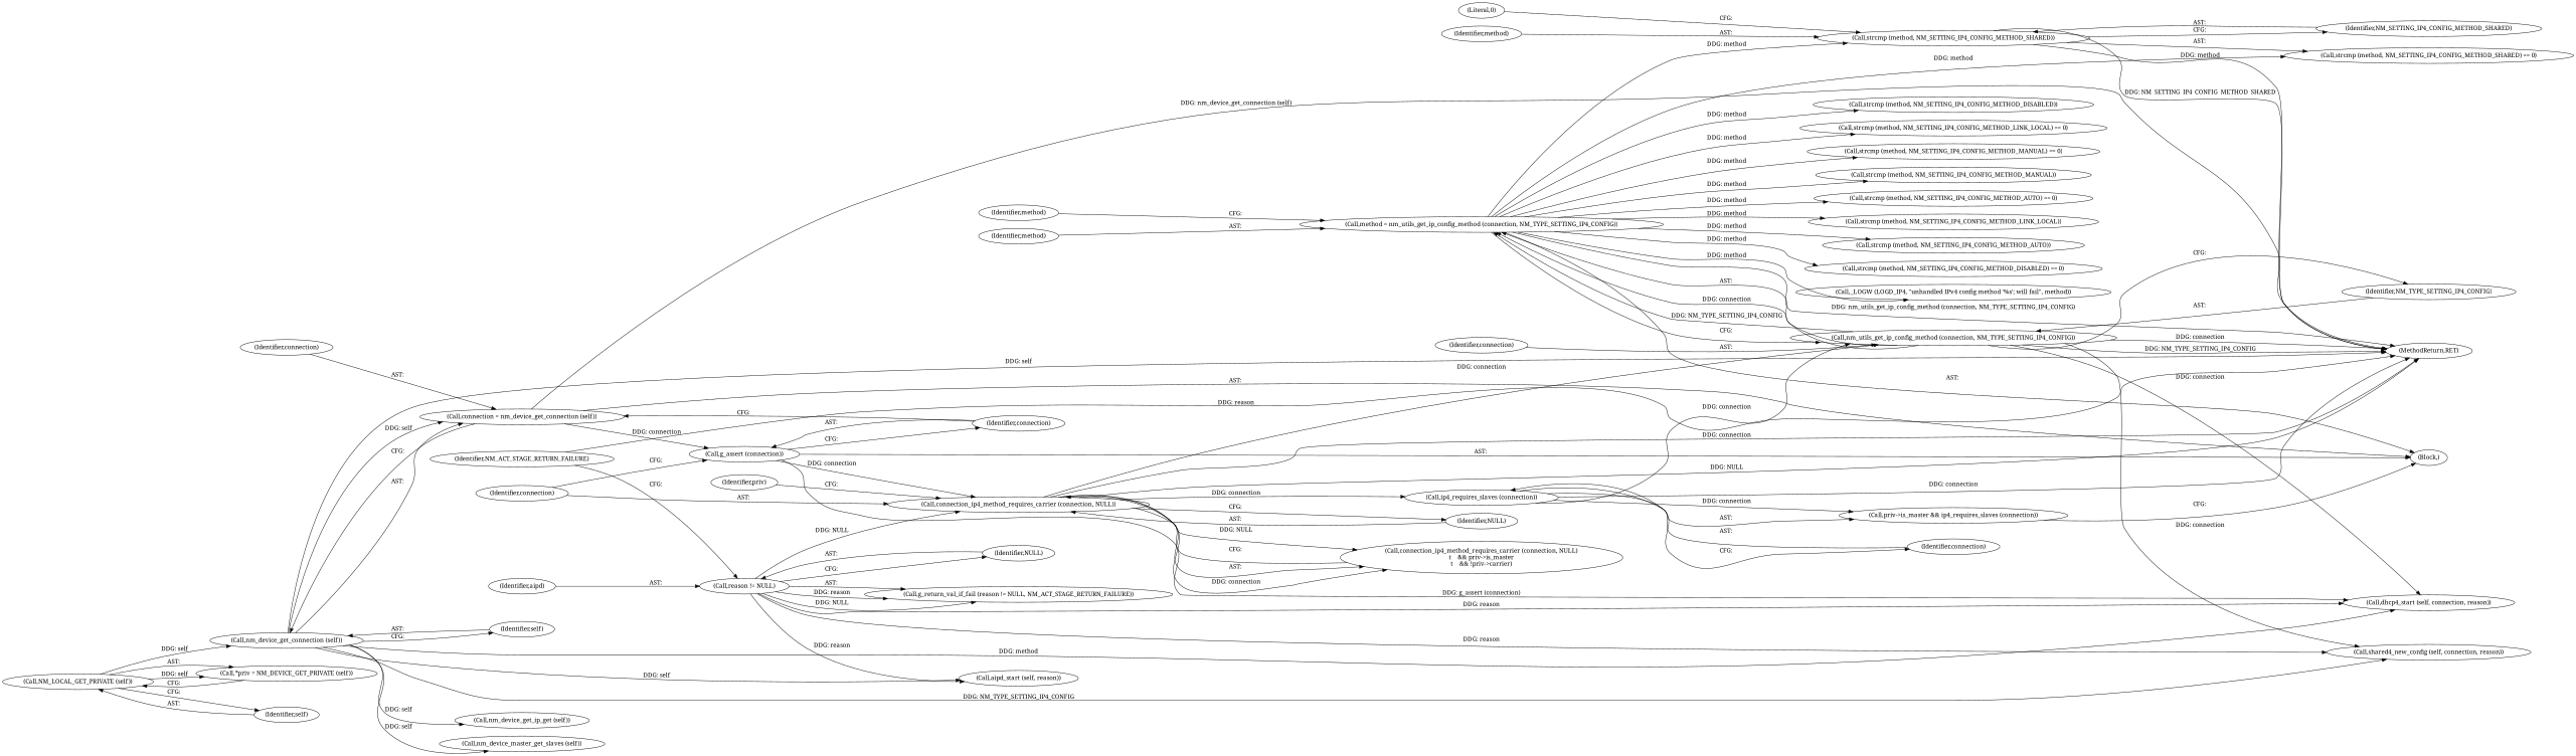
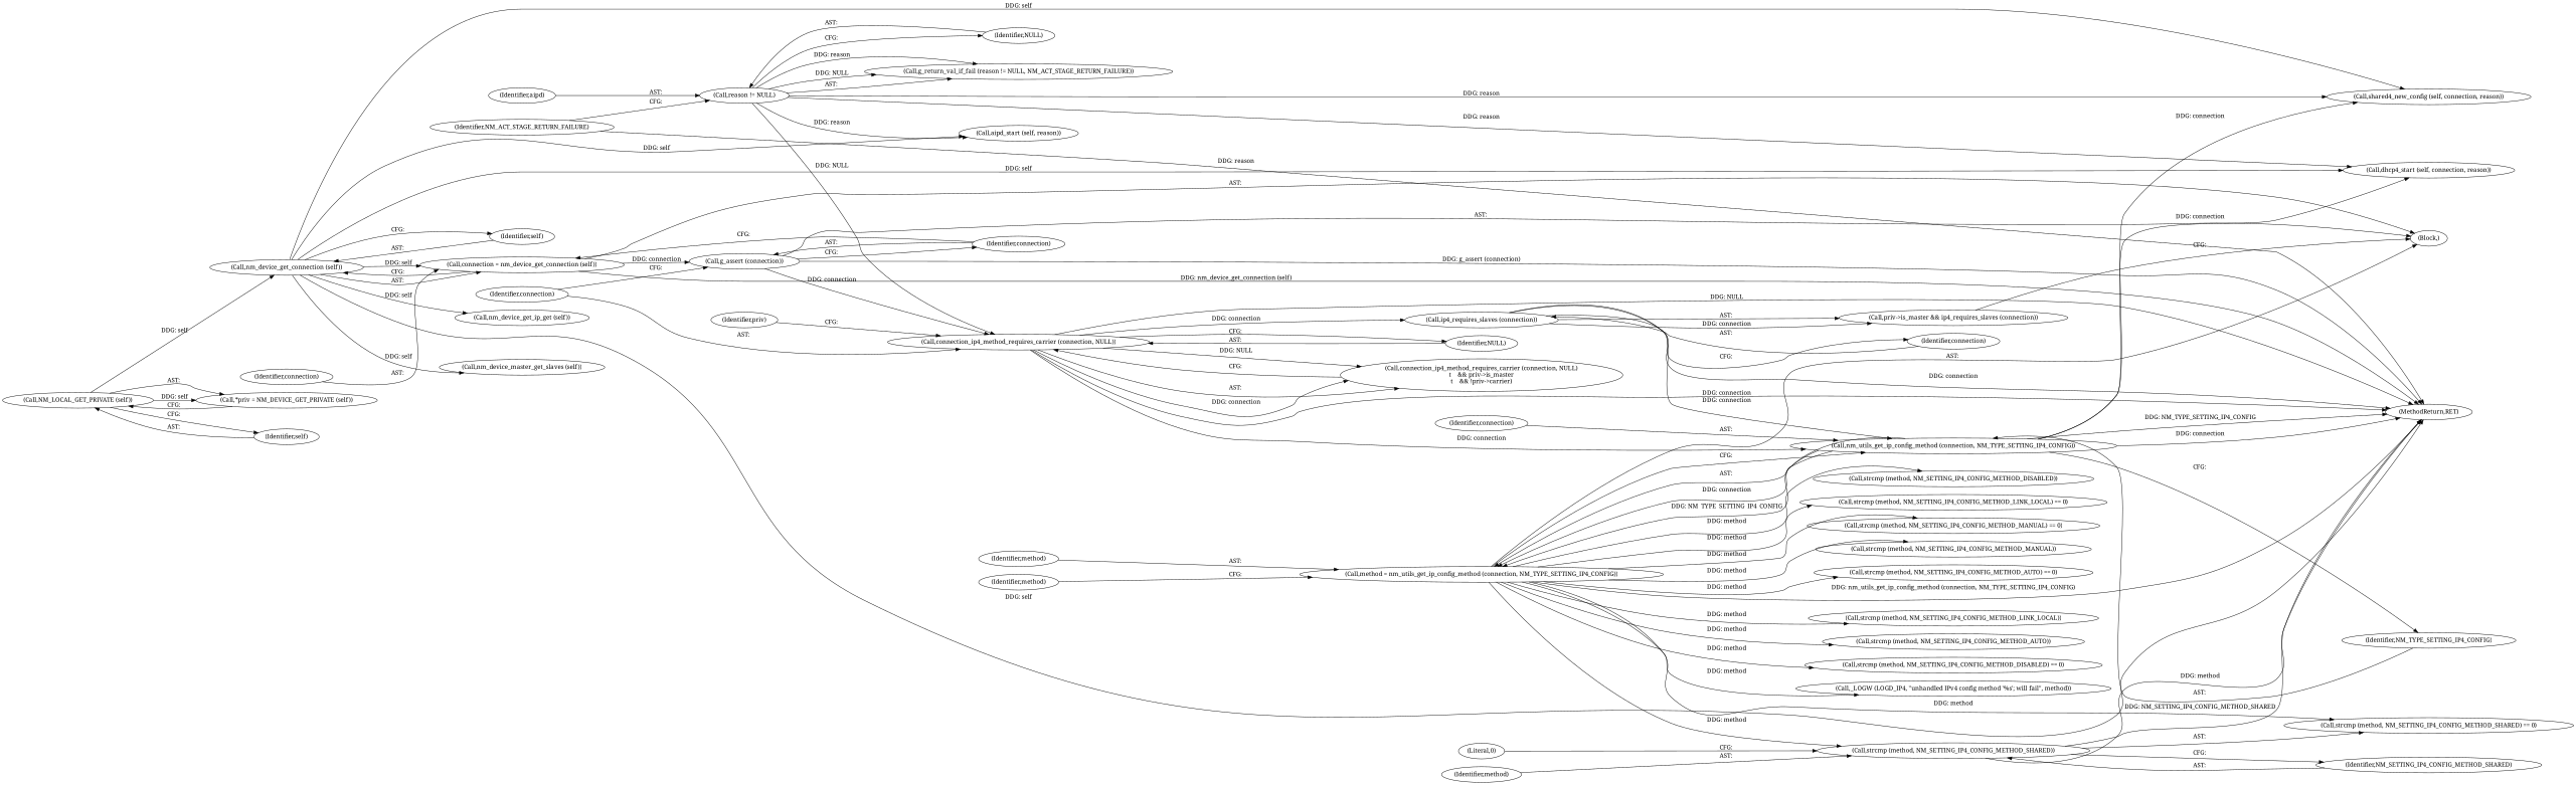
  digraph {
    fontname="Noto Serif"
    rankdir=LR
    node [fontname="Noto Serif"]
    edge [fontname="Noto Serif"]
    n1 [label="(Call,strcmp (method, NM_SETTING_IP4_CONFIG_METHOD_SHARED))"]
    n2 [label="(Identifier,NM_SETTING_IP4_CONFIG_METHOD_SHARED)"]
    n3 [label="(Call,strcmp (method, NM_SETTING_IP4_CONFIG_METHOD_SHARED) == 0)"]
    n4 [label="(MethodReturn,RET)"]
    n5 [label="(Call,method = nm_utils_get_ip_config_method (connection, NM_TYPE_SETTING_IP4_CONFIG))"]
    n6 [label="(Call,nm_utils_get_ip_config_method (connection, NM_TYPE_SETTING_IP4_CONFIG))"]
    n7 [label="(Call,strcmp (method, NM_SETTING_IP4_CONFIG_METHOD_LINK_LOCAL))"]
    n8 [label="(Call,strcmp (method, NM_SETTING_IP4_CONFIG_METHOD_AUTO))"]
    n9 [label="(Call,strcmp (method, NM_SETTING_IP4_CONFIG_METHOD_DISABLED) == 0)"]
    n10 [label="(Call,_LOGW (LOGD_IP4, \"unhandled IPv4 config method '%s'; will fail\", method))"]
    n11 [label="(Block,)"]
    n12 [label="(Call,strcmp (method, NM_SETTING_IP4_CONFIG_METHOD_DISABLED))"]
    n13 [label="(Call,strcmp (method, NM_SETTING_IP4_CONFIG_METHOD_LINK_LOCAL) == 0)"]
    n14 [label="(Call,strcmp (method, NM_SETTING_IP4_CONFIG_METHOD_MANUAL) == 0)"]
    n15 [label="(Call,strcmp (method, NM_SETTING_IP4_CONFIG_METHOD_MANUAL))"]
    n16 [label="(Call,strcmp (method, NM_SETTING_IP4_CONFIG_METHOD_AUTO) == 0)"]
    n17 [label="(Call,shared4_new_config (self, connection, reason))"]
    n18 [label="(Call,dhcp4_start (self, connection, reason))"]
    n19 [label="(Identifier,NM_TYPE_SETTING_IP4_CONFIG)"]
    n20 [label="(Call,connection_ip4_method_requires_carrier (connection, NULL))"]
    n21 [label="(Call,ip4_requires_slaves (connection))"]
    n22 [label="(Identifier,NULL)"]
    n23 [label="(Call,connection_ip4_method_requires_carrier (connection, NULL)\n\t    && priv->is_master\n\t    && !priv->carrier)"]
    n24 [label="(Identifier,connection)"]
    n25 [label="(Call,priv->is_master && ip4_requires_slaves (connection))"]
    n26 [label="(Call,g_assert (connection))"]
    n27 [label="(Identifier,connection)"]
    n28 [label="(Call,connection = nm_device_get_connection (self))"]
    n29 [label="(Call,nm_device_get_connection (self))"]
    n30 [label="(Call,nm_device_get_ip_get (self))"]
    n31 [label="(Call,aipd_start (self, reason))"]
    n32 [label="(Call,nm_device_master_get_slaves (self))"]
    n33 [label="(Identifier,self)"]
    n34 [label="(Call,NM_LOCAL_GET_PRIVATE (self))"]
    n35 [label="(Call,*priv = NM_DEVICE_GET_PRIVATE (self))"]
    n36 [label="(Identifier,self)"]
    n37 [label="(Call,reason != NULL)"]
    n38 [label="(Identifier,NULL)"]
    n39 [label="(Call,g_return_val_if_fail (reason != NULL, NM_ACT_STAGE_RETURN_FAILURE))"]
    n40 [label="(Identifier,connection)"]
    n41 [label="(Identifier,priv)"]
    n42 [label="(Literal,0)"]
    n43 [label="(Identifier,method)"]
    n44 [label="(Identifier,connection)"]
    n45 [label="(Identifier,NM_ACT_STAGE_RETURN_FAILURE)"]
    n46 [label="(Identifier,method)"]
    n47 [label="(Identifier,method)"]
    n48 [label="(Identifier,aipd)"]
    n49 [label="(Identifier,connection)"]
    n1 -> n2 [label="CFG: "]
    n1 -> n3 [label="AST: "]
    n1 -> n4 [label="DDG: method"]
    n1 -> n4 [label="DDG: NM_SETTING_IP4_CONFIG_METHOD_SHARED"]
    n2 -> n1 [label="AST: "]
    n5 -> n1 [label="DDG: method"]
    n5 -> n3 [label="DDG: method"]
    n5 -> n4 [label="DDG: nm_utils_get_ip_config_method (connection, NM_TYPE_SETTING_IP4_CONFIG)"]
    n5 -> n6 [label="CFG: "]
    n5 -> n7 [label="DDG: method"]
    n5 -> n8 [label="DDG: method"]
    n5 -> n9 [label="DDG: method"]
    n5 -> n10 [label="DDG: method"]
    n5 -> n11 [label="AST: "]
    n5 -> n12 [label="DDG: method"]
    n5 -> n13 [label="DDG: method"]
    n5 -> n14 [label="DDG: method"]
    n5 -> n15 [label="DDG: method"]
    n5 -> n16 [label="DDG: method"]
    n6 -> n4 [label="DDG: connection"]
    n6 -> n4 [label="DDG: NM_TYPE_SETTING_IP4_CONFIG"]
    n6 -> n5 [label="AST: "]
    n6 -> n5 [label="DDG: connection"]
    n6 -> n5 [label="DDG: NM_TYPE_SETTING_IP4_CONFIG"]
    n6 -> n17 [label="DDG: connection"]
    n6 -> n18 [label="DDG: connection"]
    n6 -> n19 [label="CFG: "]
    n19 -> n6 [label="AST: "]
    n20 -> n4 [label="DDG: connection"]
    n20 -> n4 [label="DDG: NULL"]
    n20 -> n6 [label="DDG: connection"]
    n20 -> n21 [label="DDG: connection"]
    n20 -> n22 [label="CFG: "]
    n20 -> n23 [label="AST: "]
    n20 -> n23 [label="DDG: connection"]
    n20 -> n23 [label="DDG: NULL"]
    n21 -> n4 [label="DDG: connection"]
    n21 -> n6 [label="DDG: connection"]
    n21 -> n24 [label="CFG: "]
    n21 -> n25 [label="AST: "]
    n21 -> n25 [label="DDG: connection"]
    n22 -> n20 [label="AST: "]
    n23 -> n20 [label="CFG: "]
    n24 -> n21 [label="AST: "]
    n25 -> n11 [label="CFG: "]
-   n26 -> n18 [label="DDG: g_assert (connection)"]
+   n26 -> n4 [label="DDG: g_assert (connection)"]
    n26 -> n11 [label="AST: "]
    n26 -> n20 [label="DDG: connection"]
    n26 -> n27 [label="CFG: "]
    n27 -> n26 [label="AST: "]
    n27 -> n28 [label="CFG: "]
    n28 -> n4 [label="DDG: nm_device_get_connection (self)"]
    n28 -> n11 [label="AST: "]
    n28 -> n26 [label="DDG: connection"]
    n28 -> n29 [label="CFG: "]
    n29 -> n4 [label="DDG: self"]
-   n29 -> n17 [label="DDG: NM_TYPE_SETTING_IP4_CONFIG"]
-   n29 -> n18 [label="DDG: method"]
+   n29 -> n17 [label="DDG: self"]
+   n29 -> n18 [label="DDG: self"]
    n29 -> n28 [label="AST: "]
    n29 -> n28 [label="DDG: self"]
    n29 -> n30 [label="DDG: self"]
    n29 -> n31 [label="DDG: self"]
    n29 -> n32 [label="DDG: self"]
    n29 -> n33 [label="CFG: "]
    n33 -> n29 [label="AST: "]
    n34 -> n29 [label="DDG: self"]
    n34 -> n35 [label="AST: "]
    n34 -> n35 [label="DDG: self"]
    n34 -> n36 [label="CFG: "]
    n35 -> n34 [label="CFG: "]
    n36 -> n34 [label="AST: "]
    n37 -> n17 [label="DDG: reason"]
    n37 -> n18 [label="DDG: reason"]
    n37 -> n20 [label="DDG: NULL"]
    n37 -> n31 [label="DDG: reason"]
    n37 -> n38 [label="CFG: "]
    n37 -> n39 [label="AST: "]
    n37 -> n39 [label="DDG: reason"]
    n37 -> n39 [label="DDG: NULL"]
    n38 -> n37 [label="AST: "]
    n40 -> n20 [label="AST: "]
    n40 -> n26 [label="CFG: "]
    n41 -> n20 [label="CFG: "]
    n42 -> n1 [label="CFG: "]
    n43 -> n1 [label="AST: "]
    n44 -> n6 [label="AST: "]
    n45 -> n4 [label="DDG: reason"]
    n45 -> n37 [label="CFG: "]
    n46 -> n5 [label="AST: "]
    n47 -> n5 [label="CFG: "]
    n48 -> n37 [label="AST: "]
    n49 -> n28 [label="AST: "]
  }
